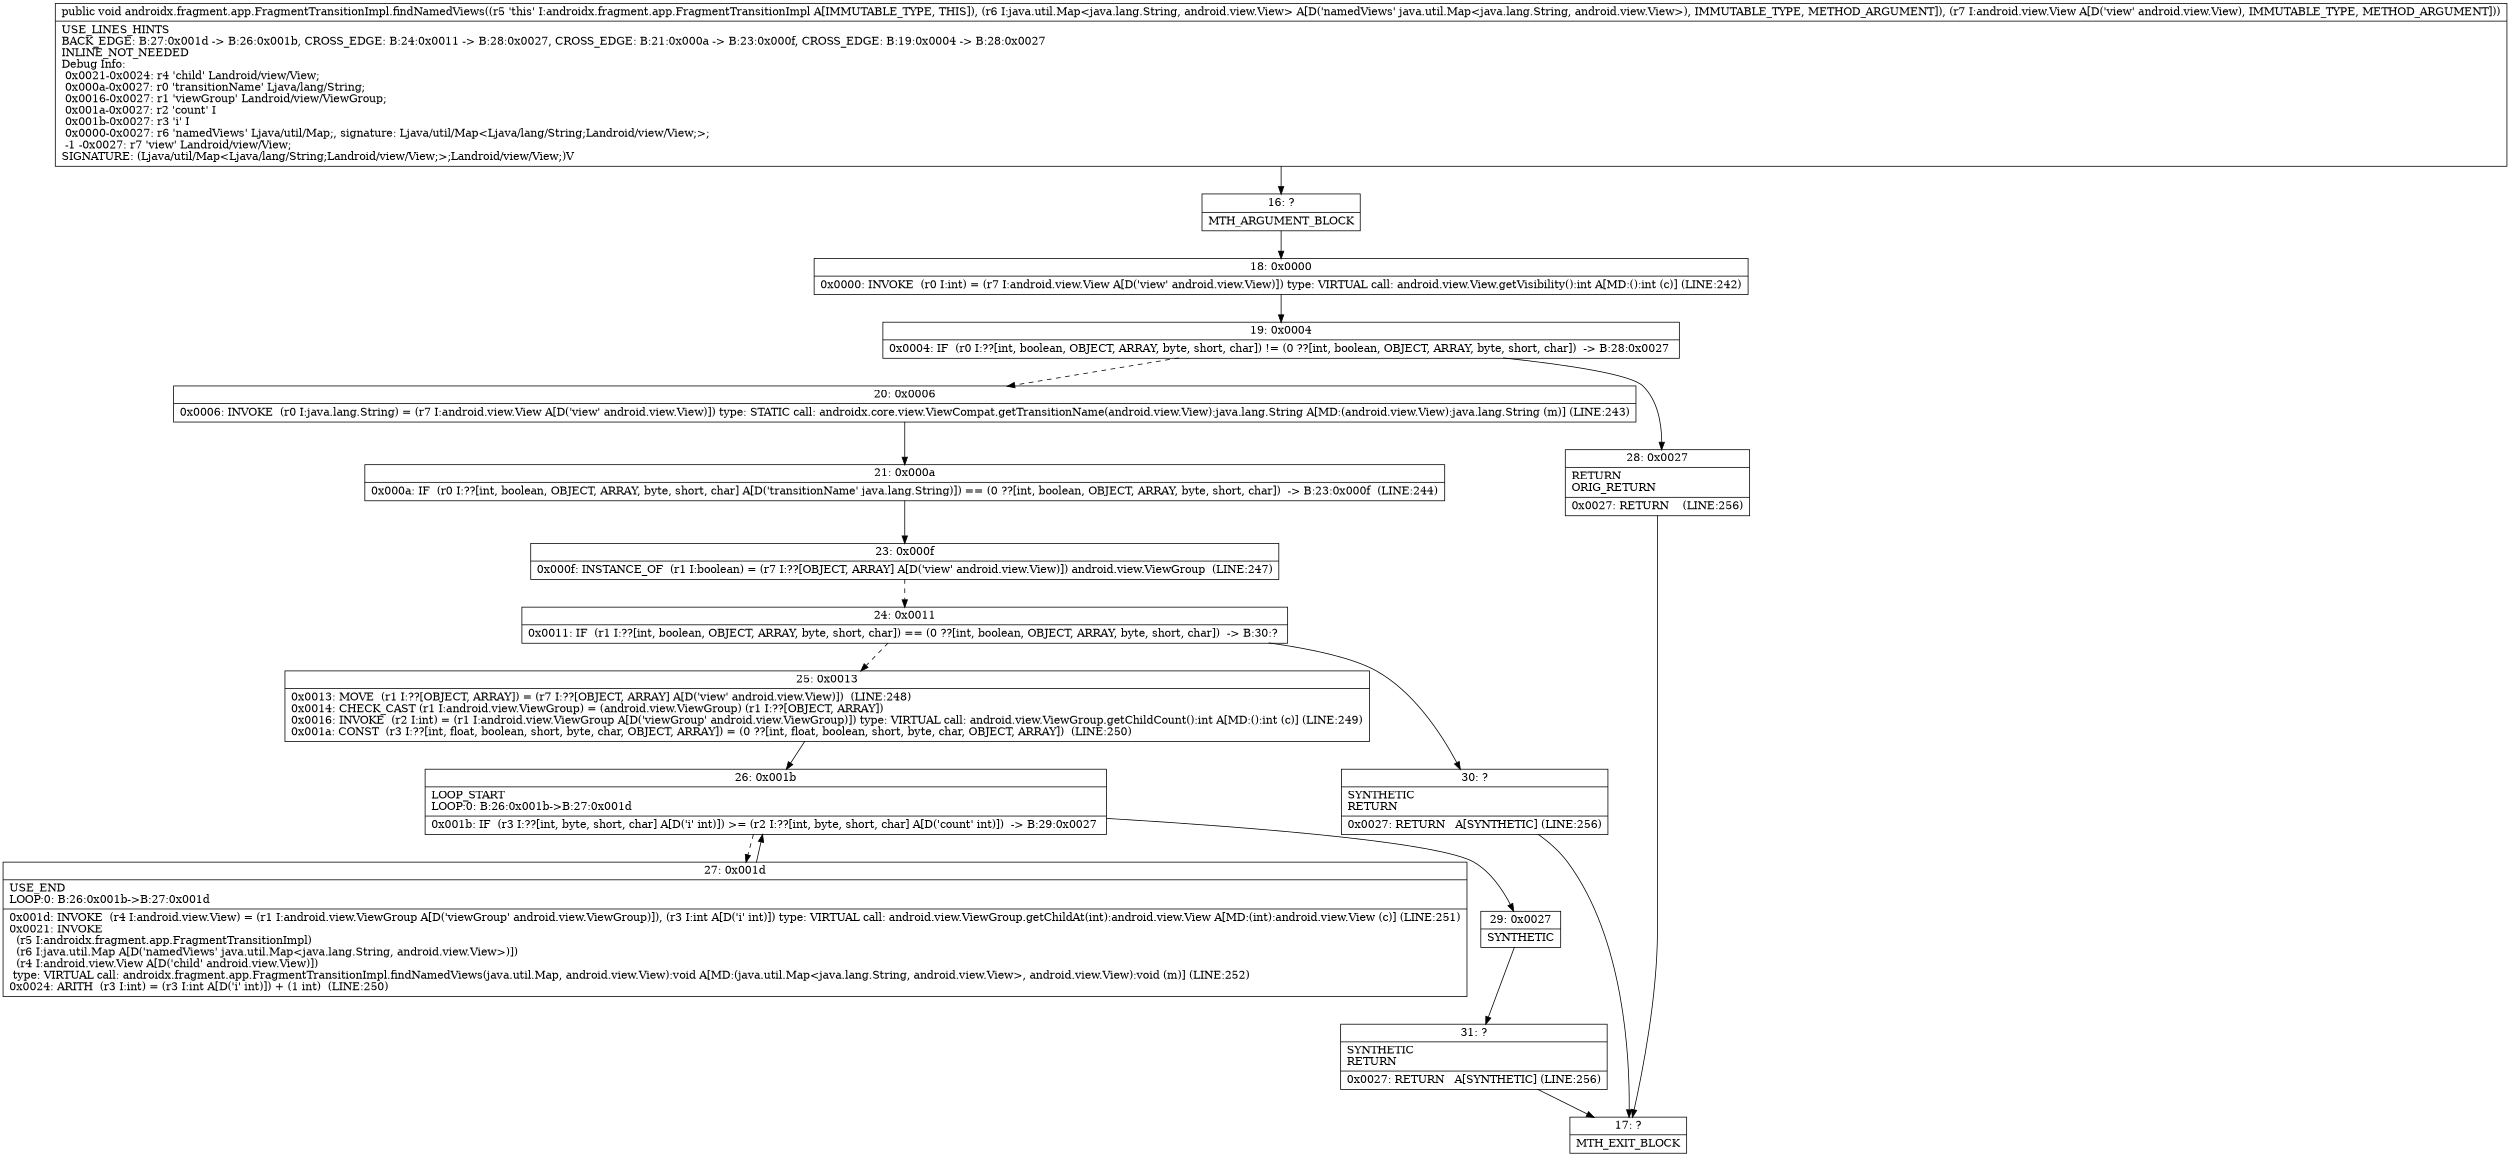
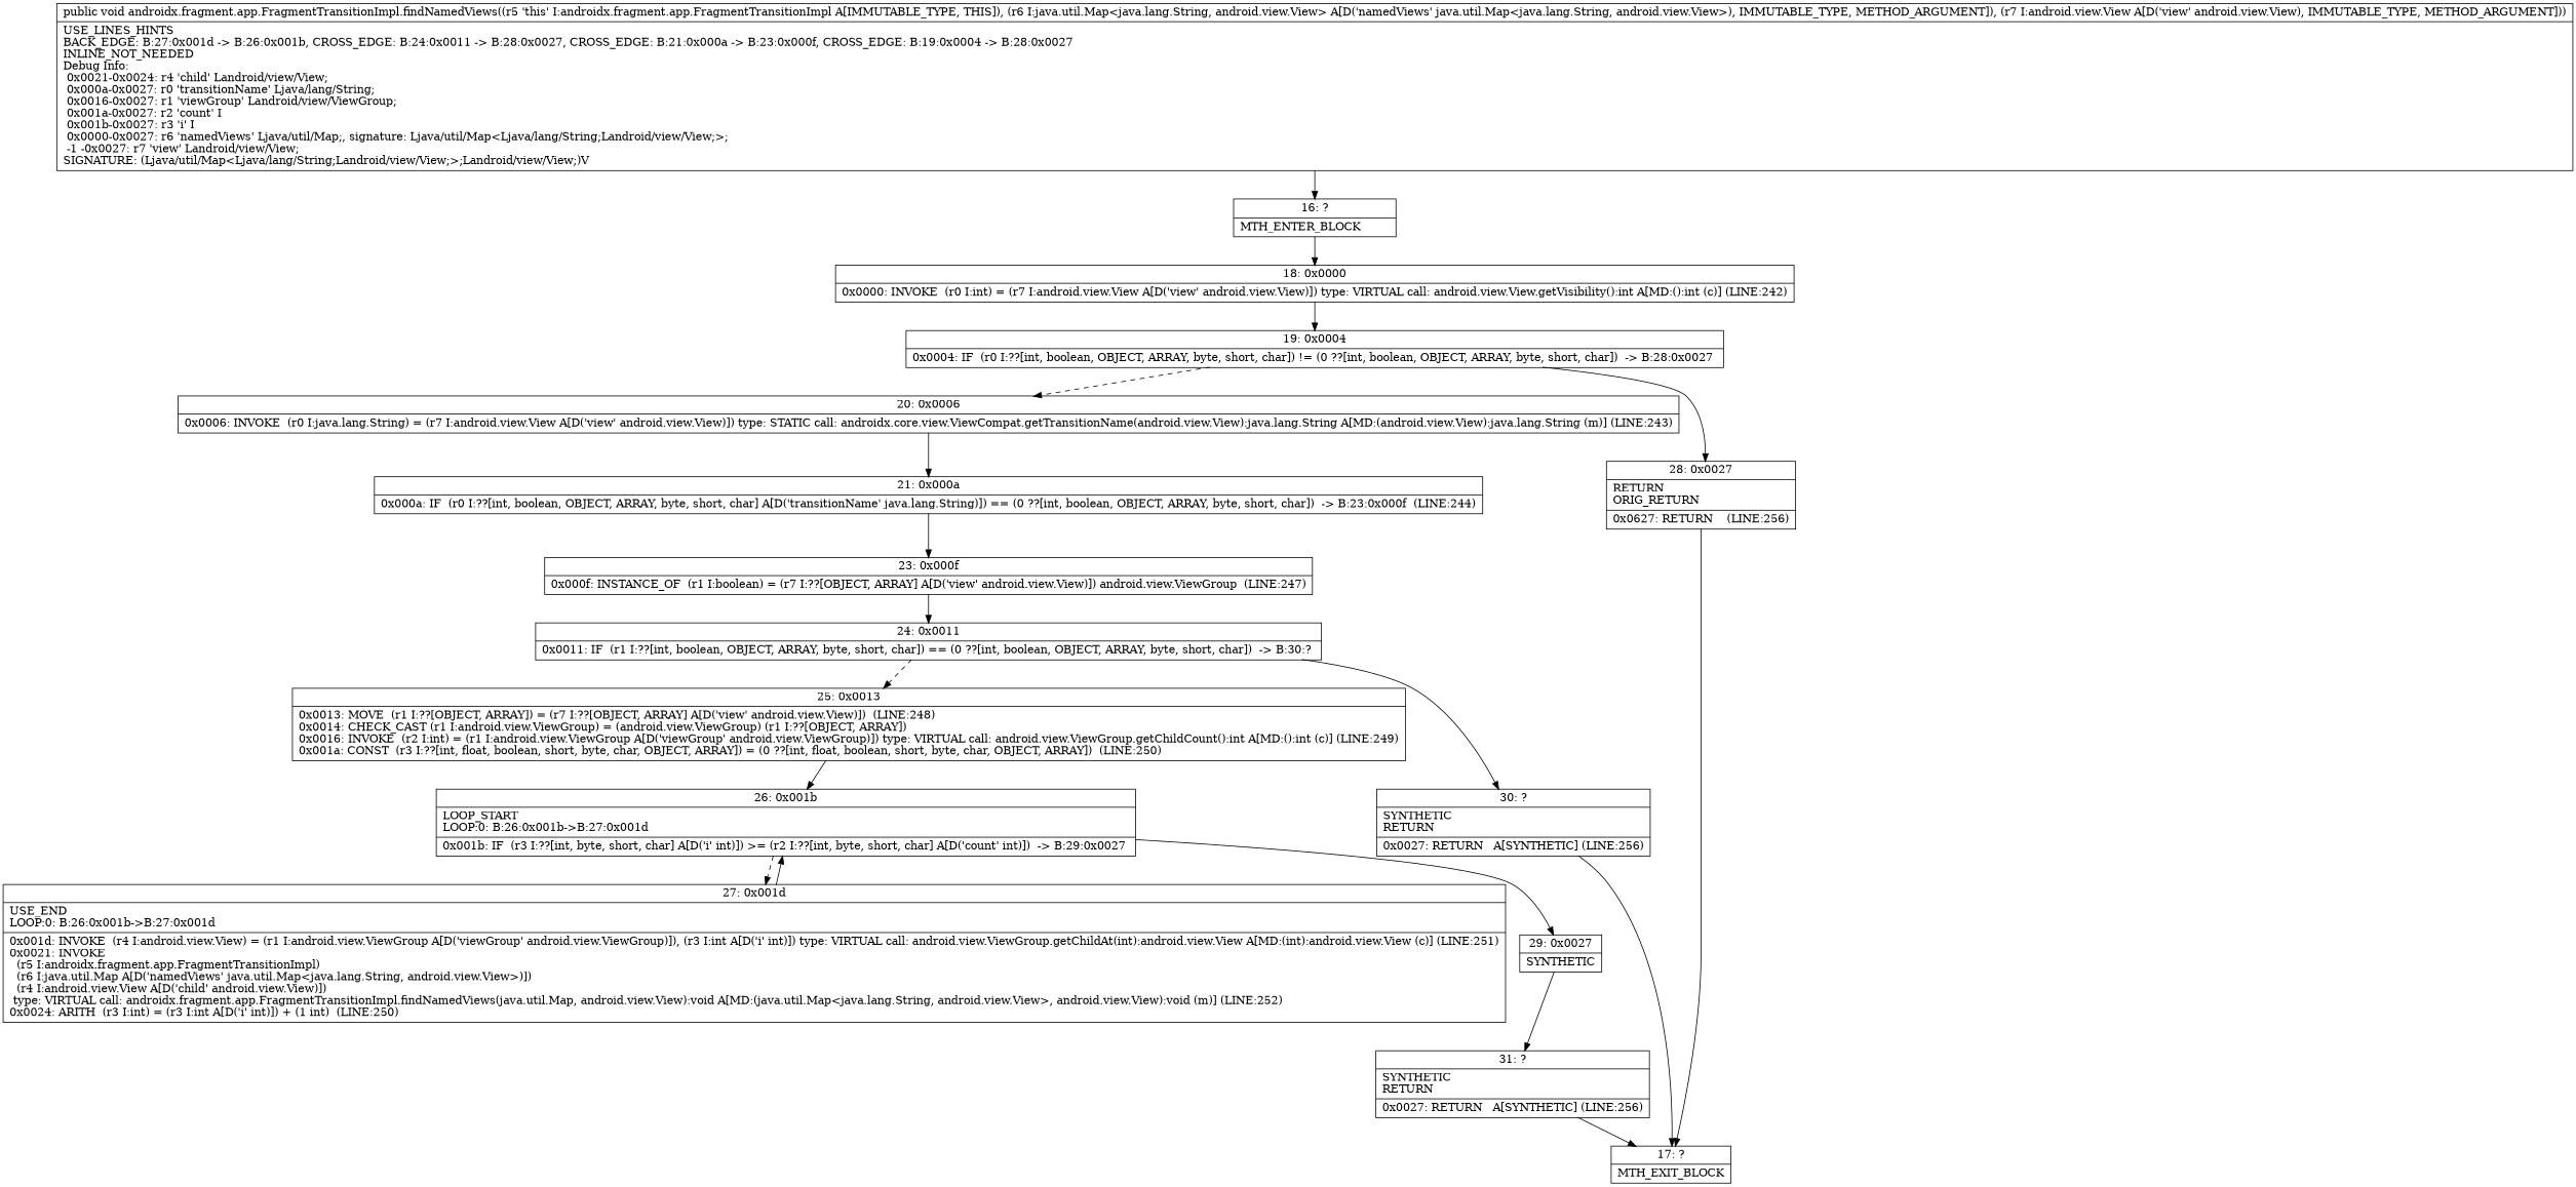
  digraph {
    node [shape=record]
-   n1 [label="{16\:\ ?|MTH_ARGUMENT_BLOCK\l}"]
+   n1 [label="{16\:\ ?|MTH_ENTER_BLOCK\l}"]
    n2 [label="{18\:\ 0x0000|0x0000: INVOKE  (r0 I:int) = (r7 I:android.view.View A[D('view' android.view.View)]) type: VIRTUAL call: android.view.View.getVisibility():int A[MD:():int (c)] (LINE:242)\l}"]
    n3 [label="{19\:\ 0x0004|0x0004: IF  (r0 I:??[int, boolean, OBJECT, ARRAY, byte, short, char]) != (0 ??[int, boolean, OBJECT, ARRAY, byte, short, char])  \-\> B:28:0x0027 \l}"]
    n4 [label="{20\:\ 0x0006|0x0006: INVOKE  (r0 I:java.lang.String) = (r7 I:android.view.View A[D('view' android.view.View)]) type: STATIC call: androidx.core.view.ViewCompat.getTransitionName(android.view.View):java.lang.String A[MD:(android.view.View):java.lang.String (m)] (LINE:243)\l}"]
-   n5 [label="{28\:\ 0x0027|RETURN\lORIG_RETURN\l|0x0027: RETURN    (LINE:256)\l}"]
+   n5 [label="{28\:\ 0x0027|RETURN\lORIG_RETURN\l|0x0627: RETURN    (LINE:256)\l}"]
    n6 [label="{21\:\ 0x000a|0x000a: IF  (r0 I:??[int, boolean, OBJECT, ARRAY, byte, short, char] A[D('transitionName' java.lang.String)]) == (0 ??[int, boolean, OBJECT, ARRAY, byte, short, char])  \-\> B:23:0x000f  (LINE:244)\l}"]
    n7 [label="{17\:\ ?|MTH_EXIT_BLOCK\l}"]
    n8 [label="{23\:\ 0x000f|0x000f: INSTANCE_OF  (r1 I:boolean) = (r7 I:??[OBJECT, ARRAY] A[D('view' android.view.View)]) android.view.ViewGroup  (LINE:247)\l}"]
    n9 [label="{24\:\ 0x0011|0x0011: IF  (r1 I:??[int, boolean, OBJECT, ARRAY, byte, short, char]) == (0 ??[int, boolean, OBJECT, ARRAY, byte, short, char])  \-\> B:30:? \l}"]
    n10 [label="{25\:\ 0x0013|0x0013: MOVE  (r1 I:??[OBJECT, ARRAY]) = (r7 I:??[OBJECT, ARRAY] A[D('view' android.view.View)])  (LINE:248)\l0x0014: CHECK_CAST (r1 I:android.view.ViewGroup) = (android.view.ViewGroup) (r1 I:??[OBJECT, ARRAY]) \l0x0016: INVOKE  (r2 I:int) = (r1 I:android.view.ViewGroup A[D('viewGroup' android.view.ViewGroup)]) type: VIRTUAL call: android.view.ViewGroup.getChildCount():int A[MD:():int (c)] (LINE:249)\l0x001a: CONST  (r3 I:??[int, float, boolean, short, byte, char, OBJECT, ARRAY]) = (0 ??[int, float, boolean, short, byte, char, OBJECT, ARRAY])  (LINE:250)\l}"]
    n11 [label="{30\:\ ?|SYNTHETIC\lRETURN\l|0x0027: RETURN   A[SYNTHETIC] (LINE:256)\l}"]
    n12 [label="{26\:\ 0x001b|LOOP_START\lLOOP:0: B:26:0x001b\-\>B:27:0x001d\l|0x001b: IF  (r3 I:??[int, byte, short, char] A[D('i' int)]) \>= (r2 I:??[int, byte, short, char] A[D('count' int)])  \-\> B:29:0x0027 \l}"]
    n13 [label="{27\:\ 0x001d|USE_END\lLOOP:0: B:26:0x001b\-\>B:27:0x001d\l|0x001d: INVOKE  (r4 I:android.view.View) = (r1 I:android.view.ViewGroup A[D('viewGroup' android.view.ViewGroup)]), (r3 I:int A[D('i' int)]) type: VIRTUAL call: android.view.ViewGroup.getChildAt(int):android.view.View A[MD:(int):android.view.View (c)] (LINE:251)\l0x0021: INVOKE  \l  (r5 I:androidx.fragment.app.FragmentTransitionImpl)\l  (r6 I:java.util.Map A[D('namedViews' java.util.Map\<java.lang.String, android.view.View\>)])\l  (r4 I:android.view.View A[D('child' android.view.View)])\l type: VIRTUAL call: androidx.fragment.app.FragmentTransitionImpl.findNamedViews(java.util.Map, android.view.View):void A[MD:(java.util.Map\<java.lang.String, android.view.View\>, android.view.View):void (m)] (LINE:252)\l0x0024: ARITH  (r3 I:int) = (r3 I:int A[D('i' int)]) + (1 int)  (LINE:250)\l}"]
    n14 [label="{29\:\ 0x0027|SYNTHETIC\l}"]
    n15 [label="{31\:\ ?|SYNTHETIC\lRETURN\l|0x0027: RETURN   A[SYNTHETIC] (LINE:256)\l}"]
    n16 [label="{public void androidx.fragment.app.FragmentTransitionImpl.findNamedViews((r5 'this' I:androidx.fragment.app.FragmentTransitionImpl A[IMMUTABLE_TYPE, THIS]), (r6 I:java.util.Map\<java.lang.String, android.view.View\> A[D('namedViews' java.util.Map\<java.lang.String, android.view.View\>), IMMUTABLE_TYPE, METHOD_ARGUMENT]), (r7 I:android.view.View A[D('view' android.view.View), IMMUTABLE_TYPE, METHOD_ARGUMENT]))  | USE_LINES_HINTS\lBACK_EDGE: B:27:0x001d \-\> B:26:0x001b, CROSS_EDGE: B:24:0x0011 \-\> B:28:0x0027, CROSS_EDGE: B:21:0x000a \-\> B:23:0x000f, CROSS_EDGE: B:19:0x0004 \-\> B:28:0x0027\lINLINE_NOT_NEEDED\lDebug Info:\l  0x0021\-0x0024: r4 'child' Landroid\/view\/View;\l  0x000a\-0x0027: r0 'transitionName' Ljava\/lang\/String;\l  0x0016\-0x0027: r1 'viewGroup' Landroid\/view\/ViewGroup;\l  0x001a\-0x0027: r2 'count' I\l  0x001b\-0x0027: r3 'i' I\l  0x0000\-0x0027: r6 'namedViews' Ljava\/util\/Map;, signature: Ljava\/util\/Map\<Ljava\/lang\/String;Landroid\/view\/View;\>;\l  \-1 \-0x0027: r7 'view' Landroid\/view\/View;\lSIGNATURE: (Ljava\/util\/Map\<Ljava\/lang\/String;Landroid\/view\/View;\>;Landroid\/view\/View;)V\l}"]
    n1 -> n2
    n2 -> n3
    n3 -> n4 [style=dashed]
    n3 -> n5
    n4 -> n6
    n5 -> n7
    n6 -> n8
-   n8 -> n9 [style=dashed]
+   n8 -> n9
    n9 -> n10 [style=dashed]
    n9 -> n11
    n10 -> n12
    n11 -> n7
    n12 -> n13 [style=dashed]
    n12 -> n14
    n13 -> n12
    n14 -> n15
    n15 -> n7
    n16 -> n1
  }
